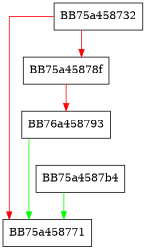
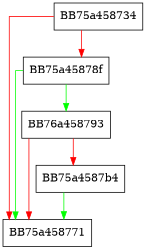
  digraph {
    splines=ortho
    node [shape=box]
    edge [color=red]
-   BB75a458734 [label=BB75a458732]
+   BB75a458734
    BB75a45878f
    BB75a458771
    n4 [label=BB76a458793]
    BB75a4587b4
    BB75a458734 -> BB75a45878f
    BB75a458734 -> BB75a458771
-   BB75a45878f -> n4
-   n4 -> BB75a458771 [color=green]
+   BB75a45878f -> BB75a458771 [color=green]
+   BB75a45878f -> n4 [color=green]
+   n4 -> BB75a458771
+   n4 -> BB75a4587b4
    BB75a4587b4 -> BB75a458771 [color=green]
  }
